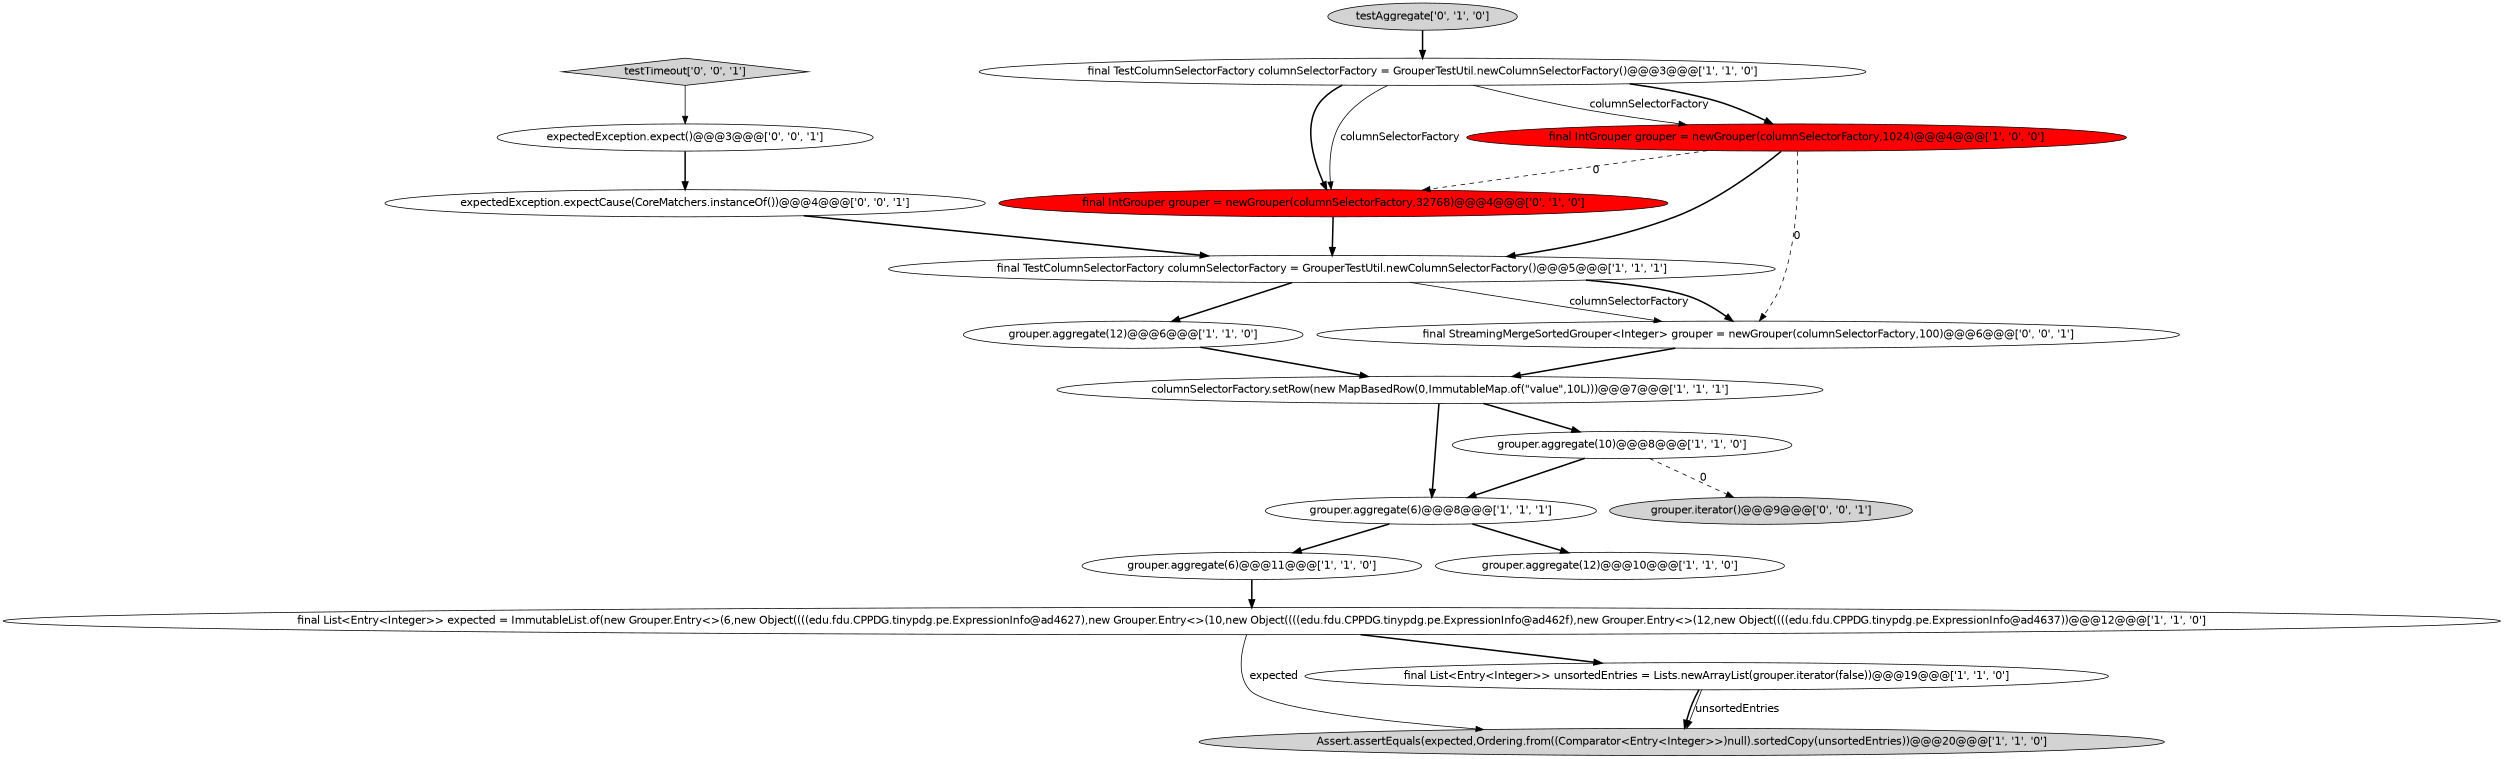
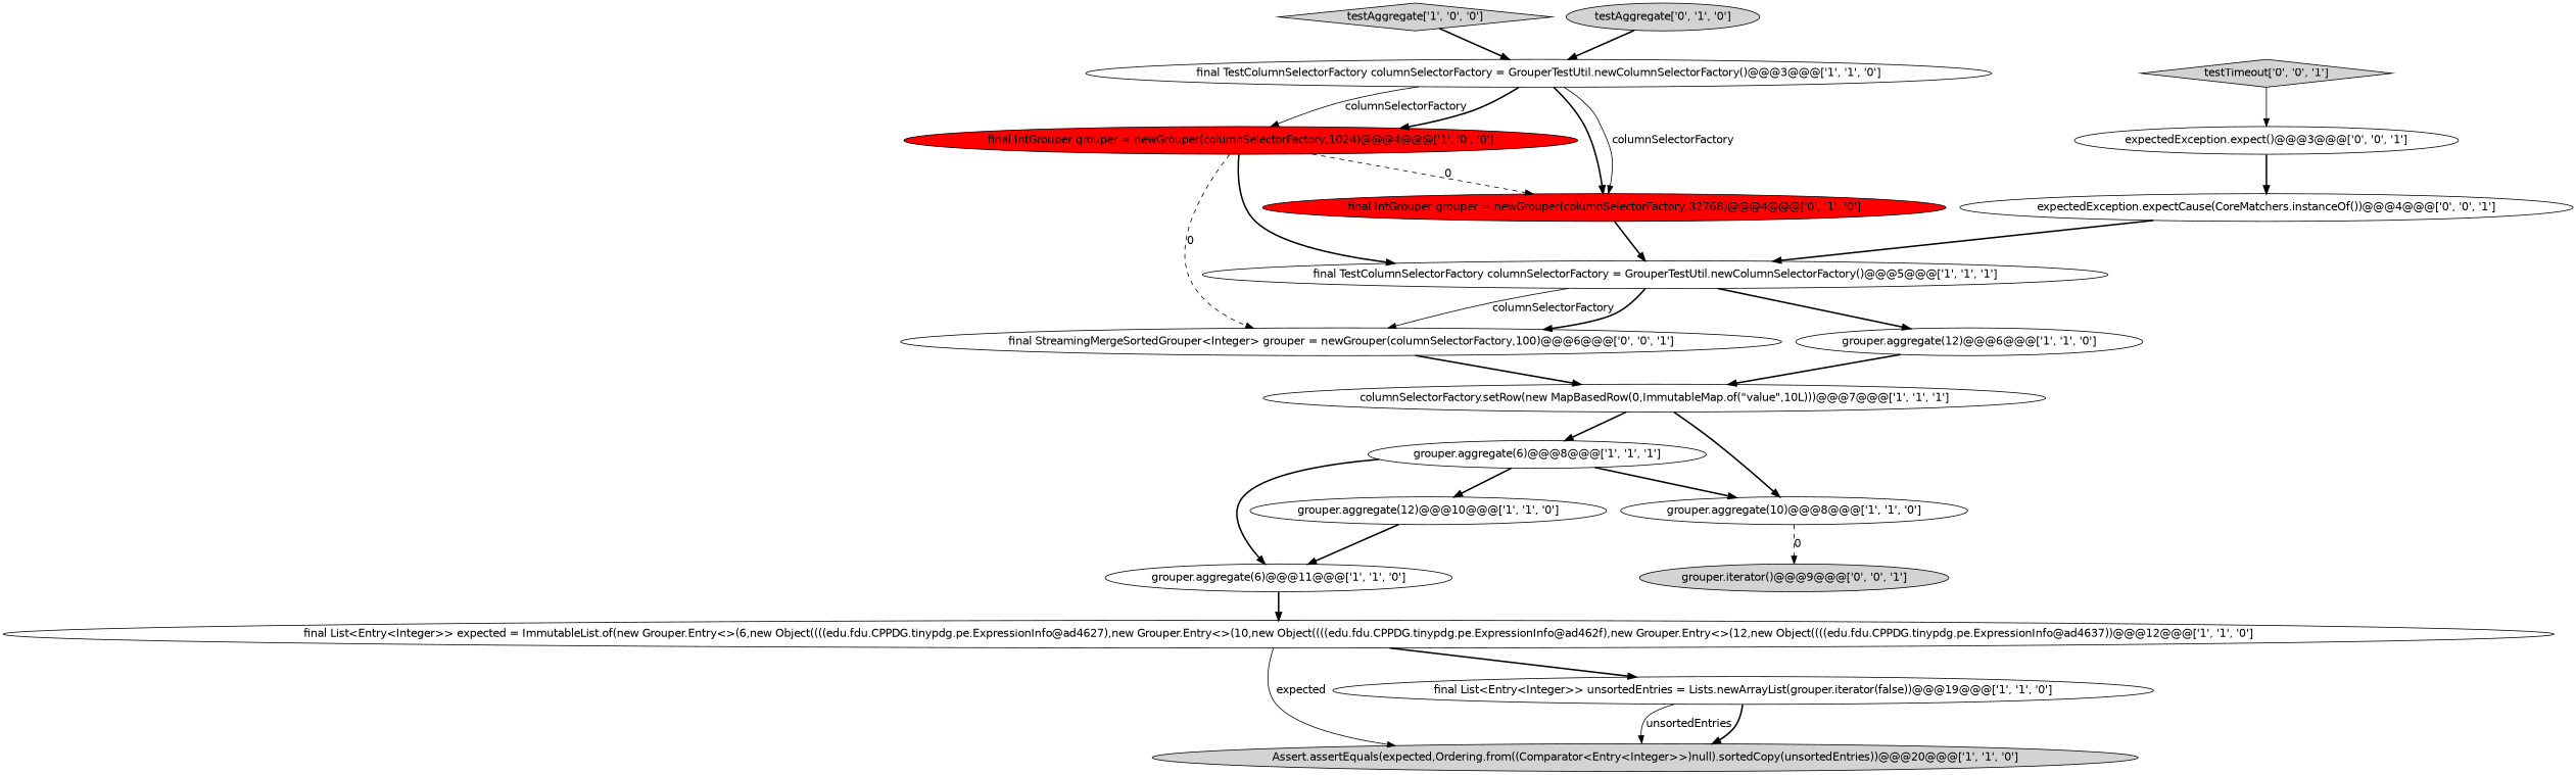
  digraph {
    fontname="DejaVu Sans"
    node [fillcolor=white fontname="DejaVu Sans" shape=ellipse style=filled]
    edge [fontname="DejaVu Sans" style=bold]
+   n1 [fillcolor=lightgray label="testAggregate['1', '0', '0']" shape=diamond]
    n2 [label="final TestColumnSelectorFactory columnSelectorFactory = GrouperTestUtil.newColumnSelectorFactory()@@@3@@@['1', '1', '0']"]
    n3 [fillcolor=red label="final IntGrouper grouper = newGrouper(columnSelectorFactory,1024)@@@4@@@['1', '0', '0']"]
    n4 [fillcolor=red label="final IntGrouper grouper = newGrouper(columnSelectorFactory,32768)@@@4@@@['0', '1', '0']"]
    n5 [label="final StreamingMergeSortedGrouper<Integer> grouper = newGrouper(columnSelectorFactory,100)@@@6@@@['0', '0', '1']"]
    n6 [label="final TestColumnSelectorFactory columnSelectorFactory = GrouperTestUtil.newColumnSelectorFactory()@@@5@@@['1', '1', '1']"]
    n7 [fillcolor=lightgray label="testAggregate['0', '1', '0']"]
    n8 [label="final List<Entry<Integer>> expected = ImmutableList.of(new Grouper.Entry<>(6,new Object((((edu.fdu.CPPDG.tinypdg.pe.ExpressionInfo@ad4627),new Grouper.Entry<>(10,new Object((((edu.fdu.CPPDG.tinypdg.pe.ExpressionInfo@ad462f),new Grouper.Entry<>(12,new Object((((edu.fdu.CPPDG.tinypdg.pe.ExpressionInfo@ad4637))@@@12@@@['1', '1', '0']"]
    n9 [fillcolor=lightgray label="Assert.assertEquals(expected,Ordering.from((Comparator<Entry<Integer>>)null).sortedCopy(unsortedEntries))@@@20@@@['1', '1', '0']"]
    n10 [label="final List<Entry<Integer>> unsortedEntries = Lists.newArrayList(grouper.iterator(false))@@@19@@@['1', '1', '0']"]
    n11 [label="grouper.aggregate(6)@@@11@@@['1', '1', '0']"]
    n12 [label="columnSelectorFactory.setRow(new MapBasedRow(0,ImmutableMap.of(\"value\",10L)))@@@7@@@['1', '1', '1']"]
    n13 [label="grouper.aggregate(12)@@@6@@@['1', '1', '0']"]
    n14 [label="grouper.aggregate(6)@@@8@@@['1', '1', '1']"]
    n15 [label="grouper.aggregate(10)@@@8@@@['1', '1', '0']"]
    n16 [label="grouper.aggregate(12)@@@10@@@['1', '1', '0']"]
    n17 [fillcolor=lightgray label="grouper.iterator()@@@9@@@['0', '0', '1']"]
    n18 [label="expectedException.expectCause(CoreMatchers.instanceOf())@@@4@@@['0', '0', '1']"]
    n19 [fillcolor=lightgray label="testTimeout['0', '0', '1']" shape=diamond]
    n20 [label="expectedException.expect()@@@3@@@['0', '0', '1']"]
+   n1 -> n2
    n2 -> n3 [label=columnSelectorFactory style=solid]
    n2 -> n3
    n2 -> n4
    n2 -> n4 [label=columnSelectorFactory style=solid]
    n3 -> n4 [label=0 style=dashed]
    n3 -> n5 [label=0 style=dashed]
    n3 -> n6
    n4 -> n6
    n5 -> n12
    n6 -> n5 [label=columnSelectorFactory style=solid]
    n6 -> n5
    n6 -> n13
    n7 -> n2
    n8 -> n9 [label=expected style=solid]
    n8 -> n10
    n10 -> n9 [label=unsortedEntries style=solid]
    n10 -> n9
    n11 -> n8
    n12 -> n14
    n12 -> n15
    n13 -> n12
    n14 -> n11
    n14 -> n16
-   n15 -> n14
+   n14 -> n15
    n15 -> n17 [label=0 style=dashed]
+   n16 -> n11
    n18 -> n6
    n19 -> n20 [style=solid]
    n20 -> n18
  }
